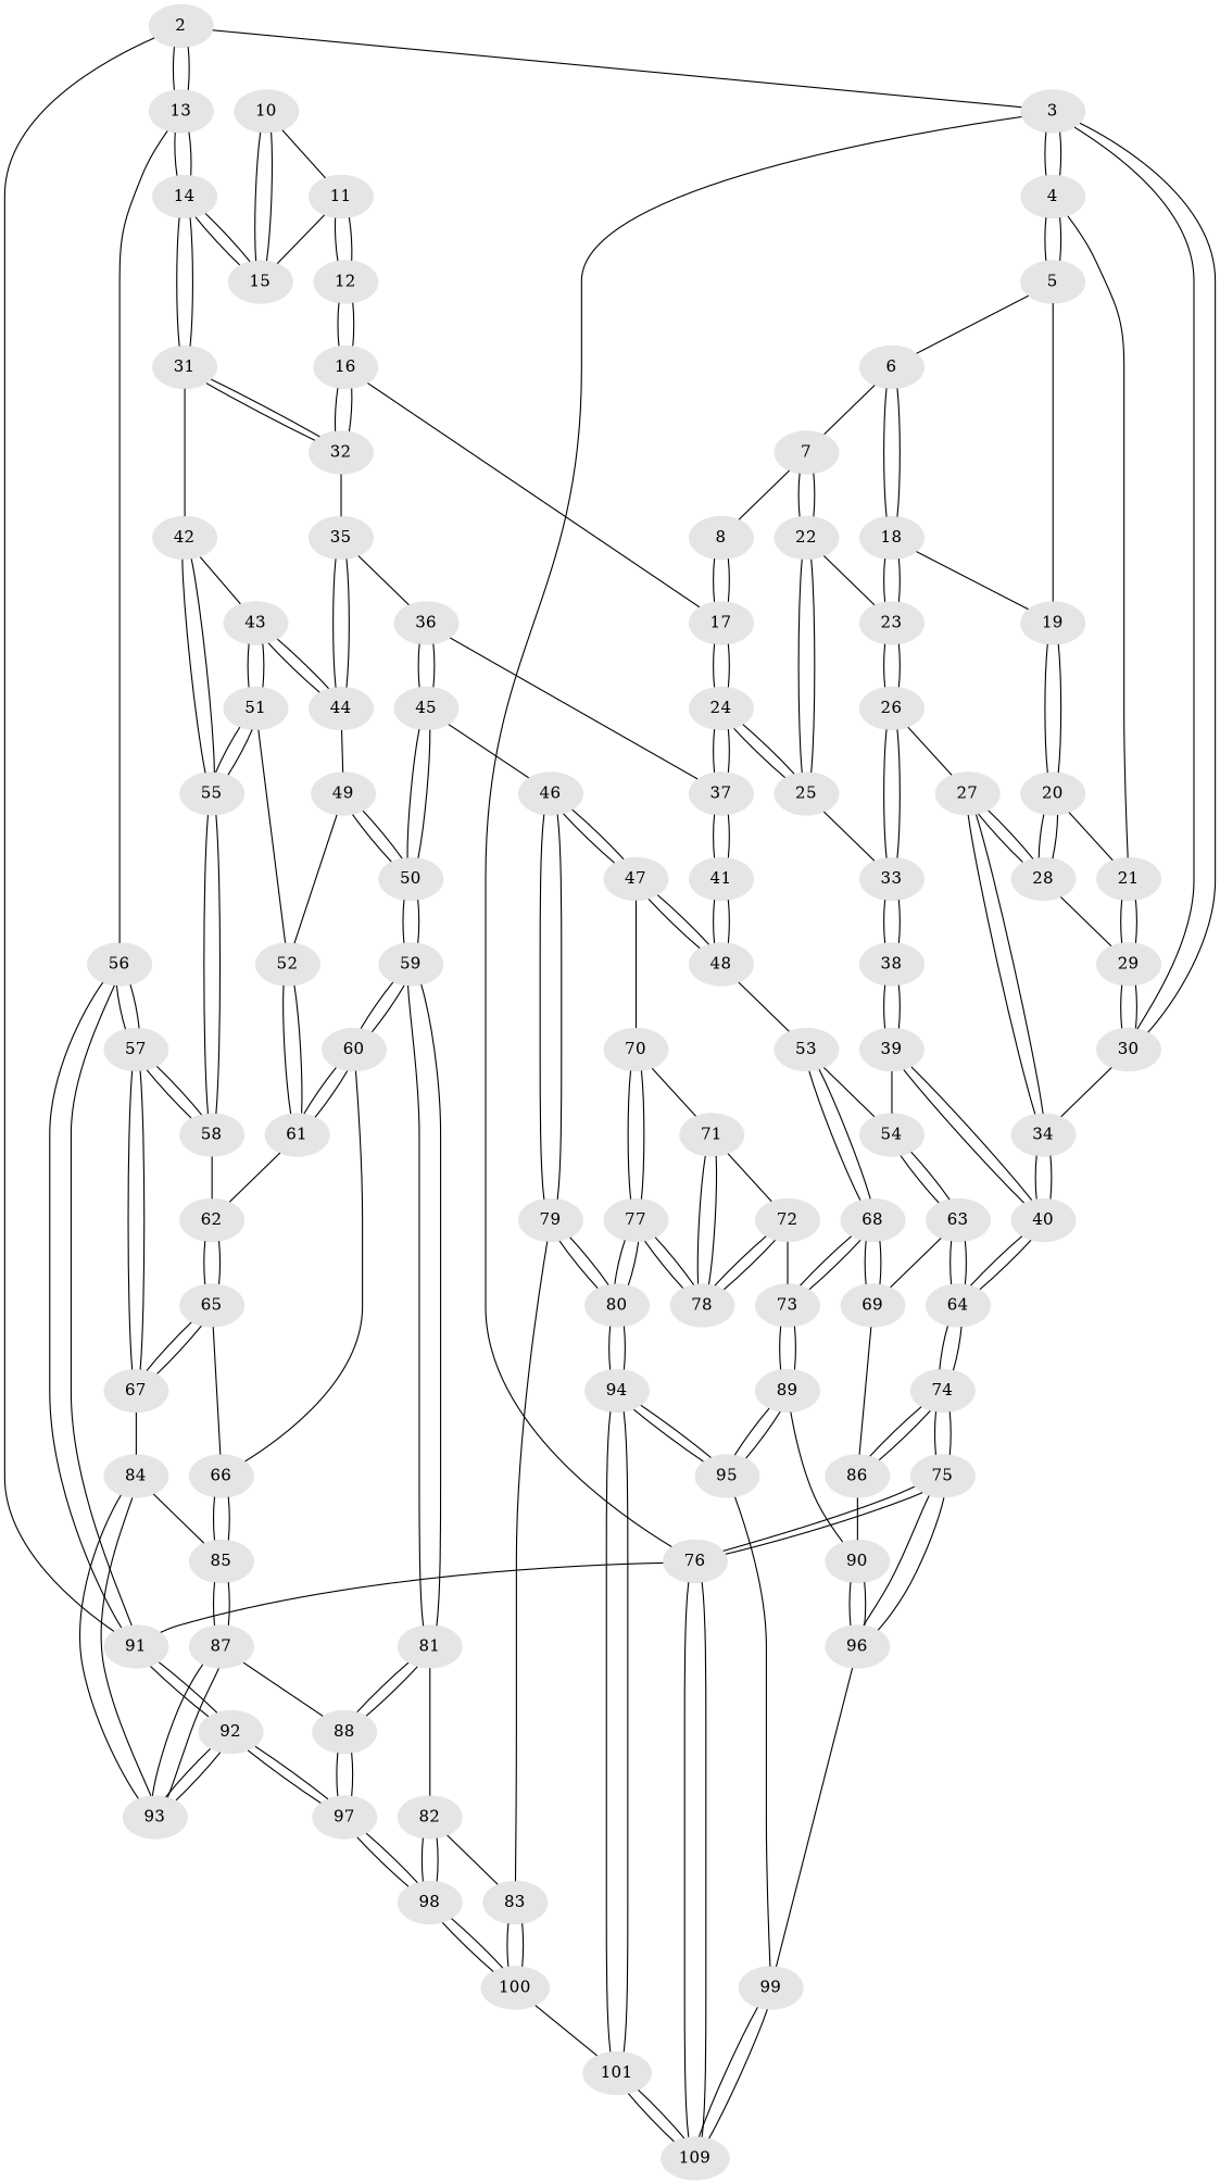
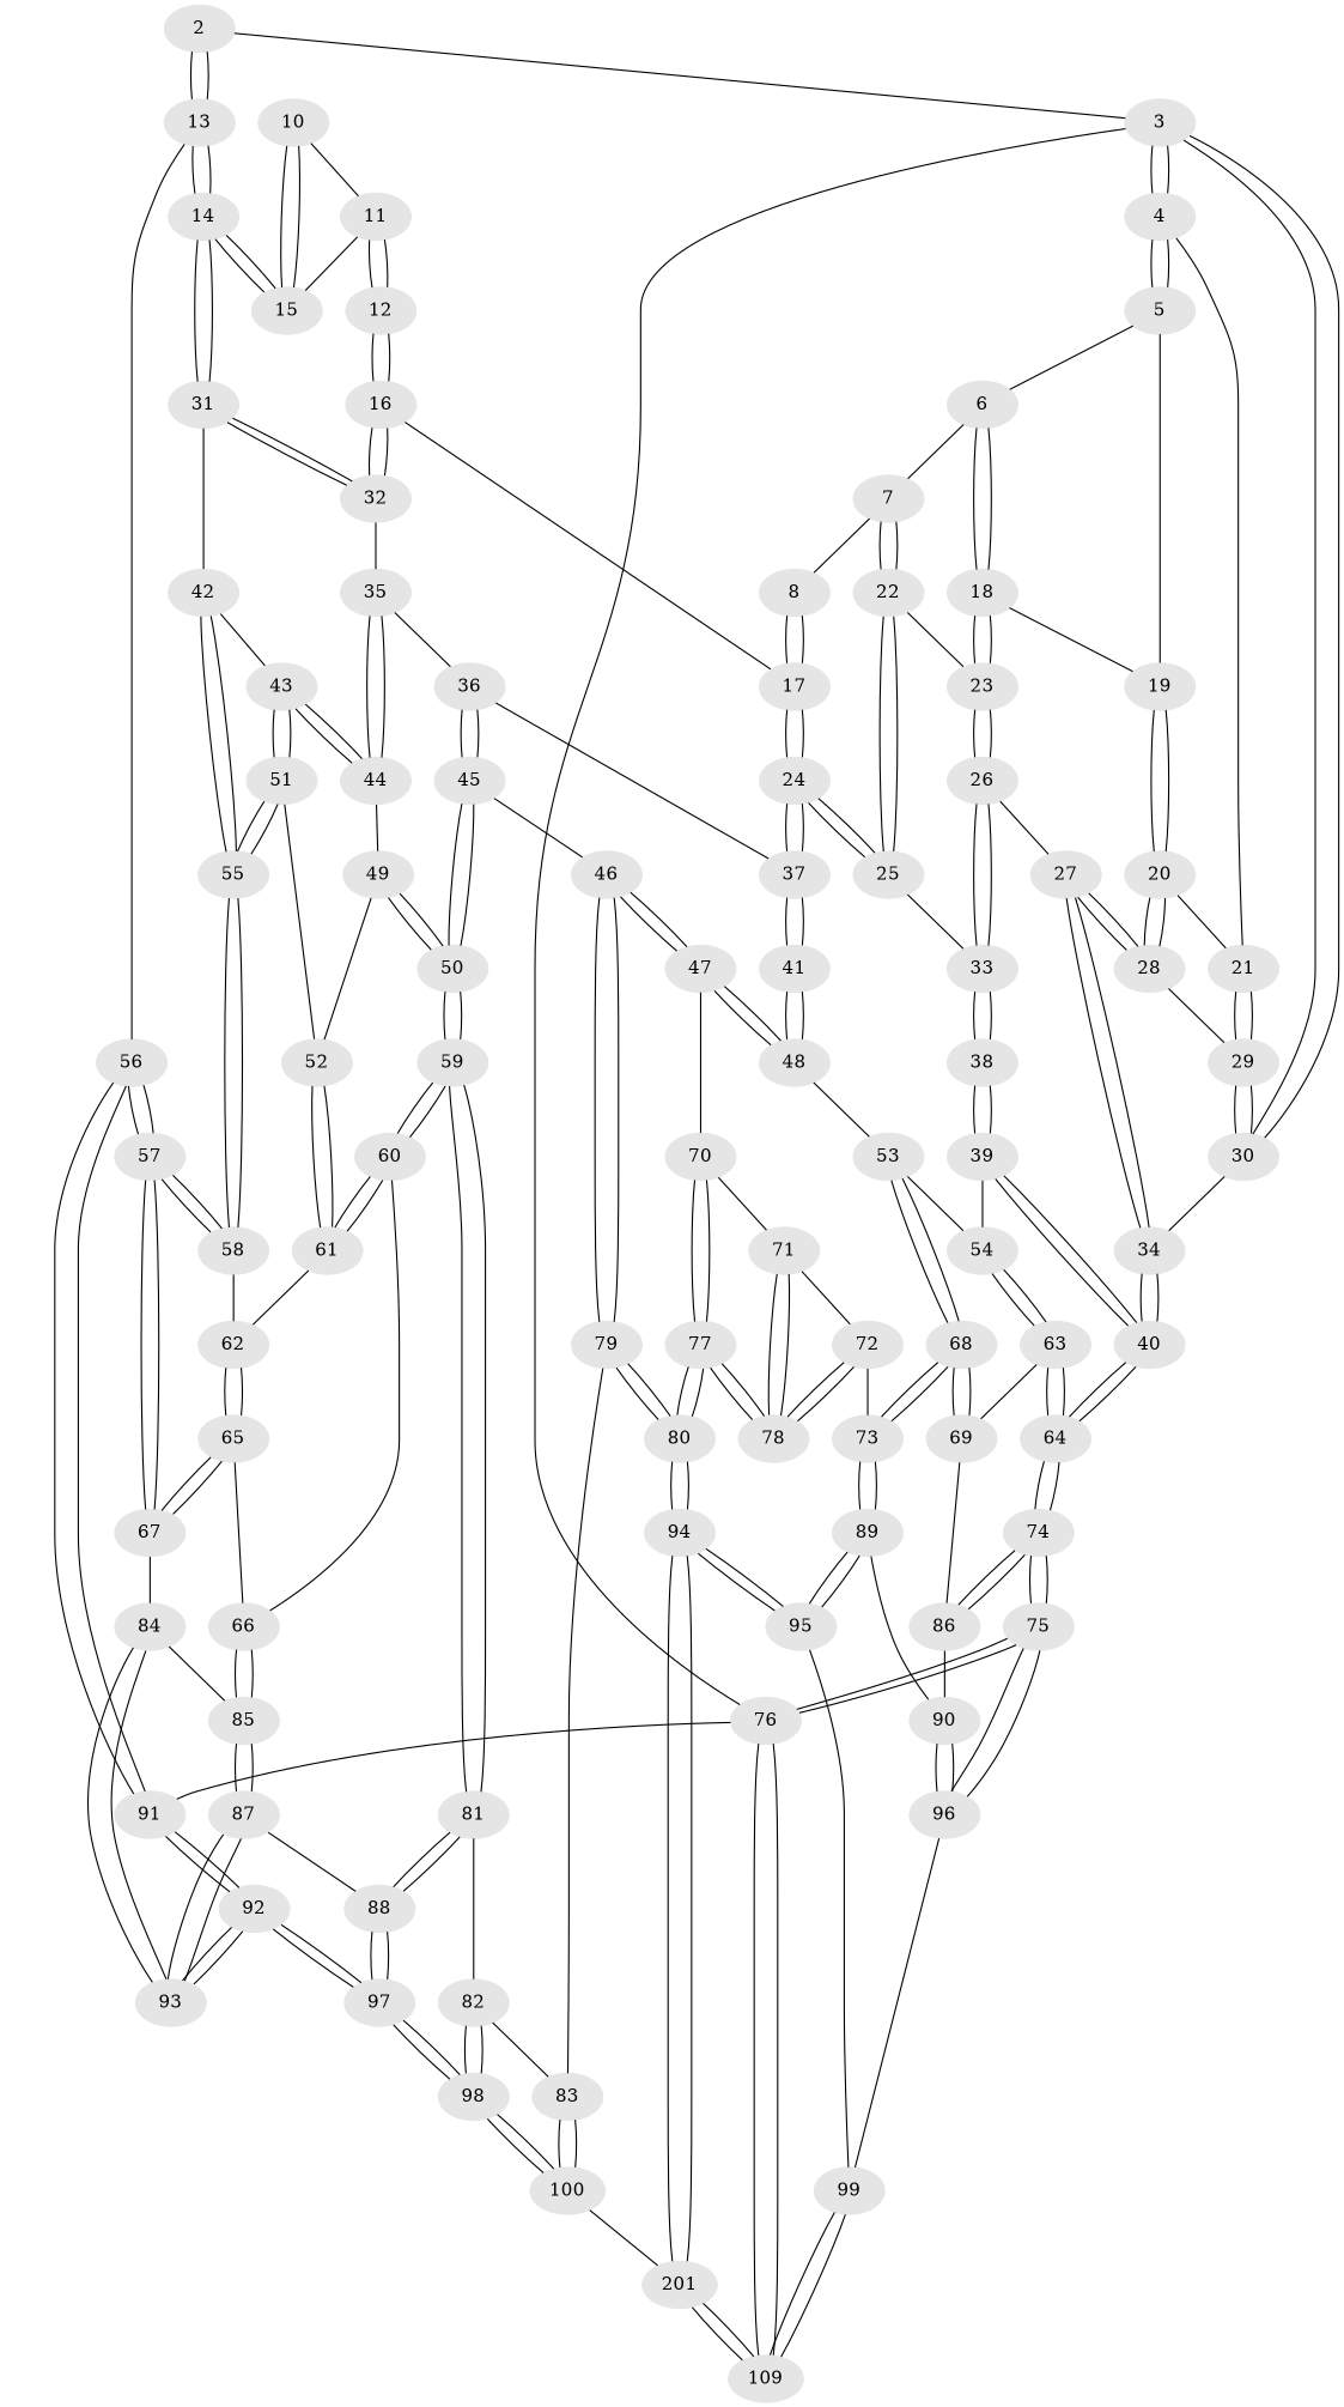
  graph {
    node [color=gray90 style=filled]
    2
    3
    13
    91
    10
    11
    15
    4
    30
    76
    14
    56
    92
    5
    21
    34
    n17 [label=109]
    6
    19
    29
    7
    18
    20
    8
    22
    23
    17
    25
    24
    12
    16
    32
    31
    57
    42
    35
    37
    26
    28
    33
    27
    41
    38
    40
    43
    55
    36
    44
    39
    64
    45
    49
    46
    50
    48
    54
    63
    74
    53
    51
    58
    52
    47
    79
    59
    70
    80
    83
    71
    77
    68
    61
    60
    81
    62
    69
    73
    67
    84
    65
    66
    82
    88
    85
    86
    75
    87
    93
    89
    90
    72
    78
    95
    96
    99
    94
    100
-   101
+   101 [label=201]
    98
    97
    2 -- 3
    2 -- 13
    2 -- 13
-   2 -- 91
    3 -- 4
    3 -- 4
    3 -- 30
    3 -- 30
    3 -- 76
    13 -- 14
    13 -- 14
    13 -- 56
    91 -- 92
    91 -- 92
    10 -- 11
    10 -- 15
    10 -- 15
    11 -- 15
    11 -- 12
    11 -- 12
    4 -- 5
    4 -- 5
    4 -- 21
    30 -- 34
    76 -- 91
    76 -- n17
    76 -- n17
    14 -- 15
    14 -- 15
    14 -- 31
    14 -- 31
    56 -- 91
    56 -- 91
    56 -- 57
    56 -- 57
    92 -- 93
    92 -- 93
    92 -- 97
    92 -- 97
    5 -- 6
    5 -- 19
    21 -- 29
    21 -- 29
    34 -- 40
    34 -- 40
    6 -- 7
    6 -- 18
    6 -- 18
    19 -- 20
    19 -- 20
    29 -- 30
    29 -- 30
    7 -- 8
    7 -- 22
    7 -- 22
    18 -- 19
    18 -- 23
    18 -- 23
    20 -- 21
    20 -- 28
    20 -- 28
    8 -- 17
    8 -- 17
    22 -- 23
    22 -- 25
    22 -- 25
    23 -- 26
    23 -- 26
    17 -- 24
    17 -- 24
    25 -- 33
    24 -- 25
    24 -- 25
    24 -- 37
    24 -- 37
    12 -- 16
    12 -- 16
    16 -- 17
    16 -- 32
    16 -- 32
    32 -- 35
    31 -- 32
    31 -- 32
    31 -- 42
    57 -- 58
    57 -- 58
    57 -- 67
    57 -- 67
    42 -- 43
    42 -- 55
    42 -- 55
    35 -- 36
    35 -- 44
    35 -- 44
    37 -- 41
    37 -- 41
    26 -- 33
    26 -- 33
    26 -- 27
    28 -- 29
    33 -- 38
    33 -- 38
    27 -- 34
    27 -- 34
    27 -- 28
    27 -- 28
    41 -- 48
    41 -- 48
    38 -- 39
    38 -- 39
    40 -- 64
    40 -- 64
    43 -- 44
    43 -- 44
    43 -- 51
    43 -- 51
    55 -- 58
    55 -- 58
    36 -- 37
    36 -- 45
    36 -- 45
    44 -- 49
    39 -- 40
    39 -- 40
    39 -- 54
    64 -- 74
    64 -- 74
    45 -- 46
    45 -- 50
    45 -- 50
    49 -- 50
    49 -- 50
    49 -- 52
    46 -- 47
    46 -- 47
    46 -- 79
    46 -- 79
    50 -- 59
    50 -- 59
    48 -- 53
    54 -- 63
    54 -- 63
    63 -- 64
    63 -- 64
    63 -- 69
    74 -- 86
    74 -- 86
    74 -- 75
    74 -- 75
    53 -- 54
    53 -- 68
    53 -- 68
    51 -- 55
    51 -- 55
    51 -- 52
    58 -- 62
    52 -- 61
    52 -- 61
    47 -- 48
    47 -- 48
    47 -- 70
    79 -- 80
    79 -- 80
    79 -- 83
    59 -- 60
    59 -- 60
    59 -- 81
    59 -- 81
    70 -- 71
    70 -- 77
    70 -- 77
    80 -- 94
    80 -- 94
    83 -- 100
    83 -- 100
    71 -- 72
    71 -- 78
    71 -- 78
    77 -- 80
    77 -- 80
    77 -- 78
    77 -- 78
    68 -- 69
    68 -- 69
    68 -- 73
    68 -- 73
    61 -- 62
    60 -- 61
    60 -- 61
    60 -- 66
    81 -- 82
    81 -- 88
    81 -- 88
    62 -- 65
    62 -- 65
    69 -- 86
    73 -- 89
    73 -- 89
    67 -- 84
    84 -- 85
    84 -- 93
    84 -- 93
    65 -- 67
    65 -- 67
    65 -- 66
    66 -- 85
    66 -- 85
    82 -- 83
    82 -- 98
    82 -- 98
    88 -- 97
    88 -- 97
    85 -- 87
    85 -- 87
    86 -- 90
    75 -- 76
    75 -- 76
    75 -- 96
    75 -- 96
    87 -- 88
    87 -- 93
    87 -- 93
    89 -- 90
    89 -- 95
    89 -- 95
    90 -- 96
    90 -- 96
    72 -- 73
    72 -- 78
    72 -- 78
    95 -- 99
    96 -- 99
    99 -- n17
    99 -- n17
    94 -- 95
    94 -- 95
    94 -- 101
    94 -- 101
    100 -- 101
    101 -- n17
    101 -- n17
    98 -- 100
    98 -- 100
    97 -- 98
    97 -- 98
  }
